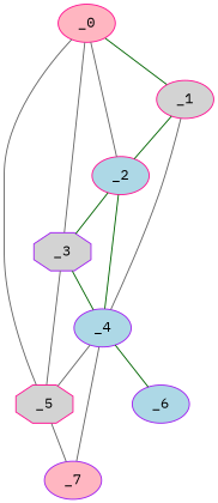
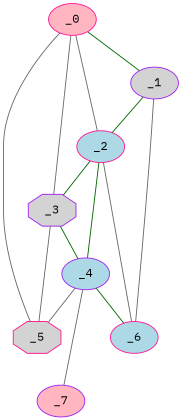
  graph {
    fontname="IBM Plex Mono"
    node [color=deeppink fillcolor=lightgrey fontname="IBM Plex Mono" shape=ellipse style=filled x=112 y=16]
    edge [color=gray40 fontname="IBM Plex Mono" valence=2]
    _0 [fillcolor=lightpink x=13]
-   _1 [x=61]
+   _1 [color=purple x=61]
    _2 [fillcolor=lightblue x=64 y=15]
    _3 [color=purple shape=octagon x=105 y=12]
    _5 [shape=octagon y=15]
-   _6 [color=purple fillcolor=lightblue y=33]
+   _6 [fillcolor=lightblue y=33]
    _4 [color=purple fillcolor=lightblue x=110 y=25]
    _7 [color=purple fillcolor=lightpink x=116 y=22]
    _0 -- _1 [color=darkgreen valence=1]
    _0 -- _2
    _0 -- _3 [valence=1]
    _0 -- _5 [valence=1]
    _1 -- _2 [color=darkgreen]
-   _1 -- _4
+   _1 -- _6
    _2 -- _3 [color=darkgreen]
+   _2 -- _6 [valence=1]
    _2 -- _4 [color=darkgreen]
    _3 -- _5 [valence=1]
    _3 -- _4 [color=darkgreen]
-   _5 -- _7 [valence=1]
    _4 -- _5
    _4 -- _6 [color=darkgreen valence=1]
    _4 -- _7
  }
